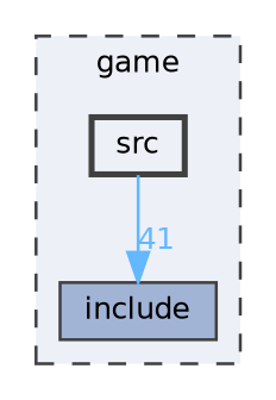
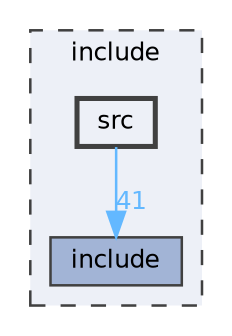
  digraph {
    compound=true
    node [color=grey25 fontname=Helvetica fontsize=10 shape=box]
    n1 [fillcolor="#a2b4d6" height=0.2 label=include style=filled width=0.4]
    n2 [fillcolor="#edf0f7" height=0.2 label=src style="filled,bold" width=0.4]
    subgraph cluster_1 {
      bgcolor="#edf0f7"
      fontname=Helvetica
      fontsize=10
-     label=game
+     label=include
      pencolor=grey25
      style="filled,dashed"
      n1
      n2
    }
    n2 -> n1 [color=steelblue1 fontcolor=steelblue1 fontname=Helvetica fontsize=10 headlabel=41 labeldistance=1.5 labelfontname=Helvetica labelfontsize=10]
  }
